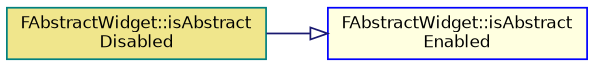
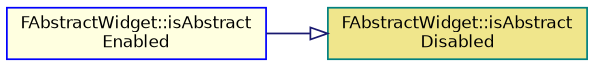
  digraph {
    rankdir=LR
    node [fontname=Helvetica fontsize=10 shape=record style=filled]
    n1 [color=teal fillcolor=khaki fontcolor=black height=0.2 label="FAbstractWidget::isAbstract\lDisabled" width=0.4]
    n2 [color=blue fillcolor=lightyellow height=0.2 label="FAbstractWidget::isAbstract\lEnabled" width=0.4]
-   n1 -> n2 [color=midnightblue fontname=Helvetica fontsize=10 labelfontname=Helvetica labelfontsize=10 style=solid arrowhead=onormal]
+   n2 -> n1 [color=midnightblue fontname=Helvetica fontsize=10 labelfontname=Helvetica labelfontsize=10 style=solid arrowhead=onormal]
  }
